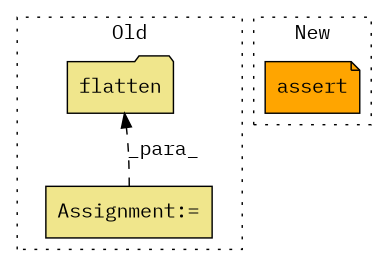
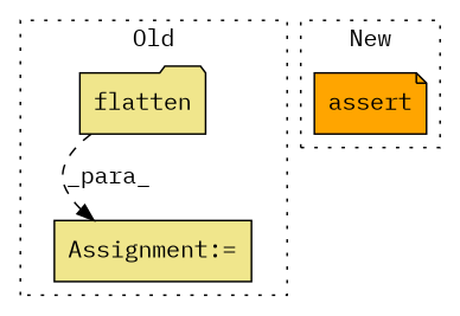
  digraph {
    fontname="IBM Plex Mono"
    node [style=filled fillcolor=khaki fontname="IBM Plex Mono"]
    n1 [a=32 l=9 label=flatten s=1053 shape=folder]
    n2 [a=7 l=1 label="Assignment:=" s=1033 shape=box]
    n3 [a=6 l=7 label=assert s=1072 shape=note fillcolor=orange]
    subgraph cluster_1 {
      label=Old
      style=dotted
      n1
      n2
    }
    subgraph cluster_2 {
      label=New
      style=dotted
      n3
    }
-   n2 -> n1 [label=_para_ style=dashed fontname="IBM Plex Mono"]
+   n1 -> n2 [label=_para_ style=dashed fontname="IBM Plex Mono"]
  }
